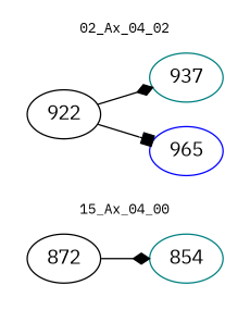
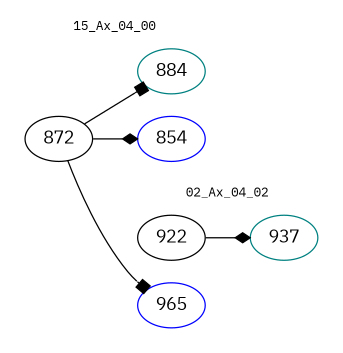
  digraph {
    fontname="IBM Plex Mono"
    rankdir=LR
    node [color=black fontname="IBM Plex Mono"]
    edge [arrowhead=diamond color=black fontname="IBM Plex Mono"]
    n1 [label=872]
-   n2 [color=teal label=854]
+   n2 [color=blue label=854]
+   n3 [color=teal label=884]
    n4 [label=922]
    n5 [color=blue label=965]
    n6 [color=teal label=937]
    subgraph cluster_1 {
      color=white
      fontsize=10
      label="15_Ax_04_00"
      n1
      n2
+     n3
    }
    subgraph cluster_2 {
      color=white
      fontsize=10
      label="02_Ax_04_02"
      n4
      n5
      n6
    }
    n1 -> n2
-   n4 -> n5 [arrowhead=box]
+   n1 -> n3 [arrowhead=box]
+   n1 -> n5 [arrowhead=box]
    n4 -> n6
  }
